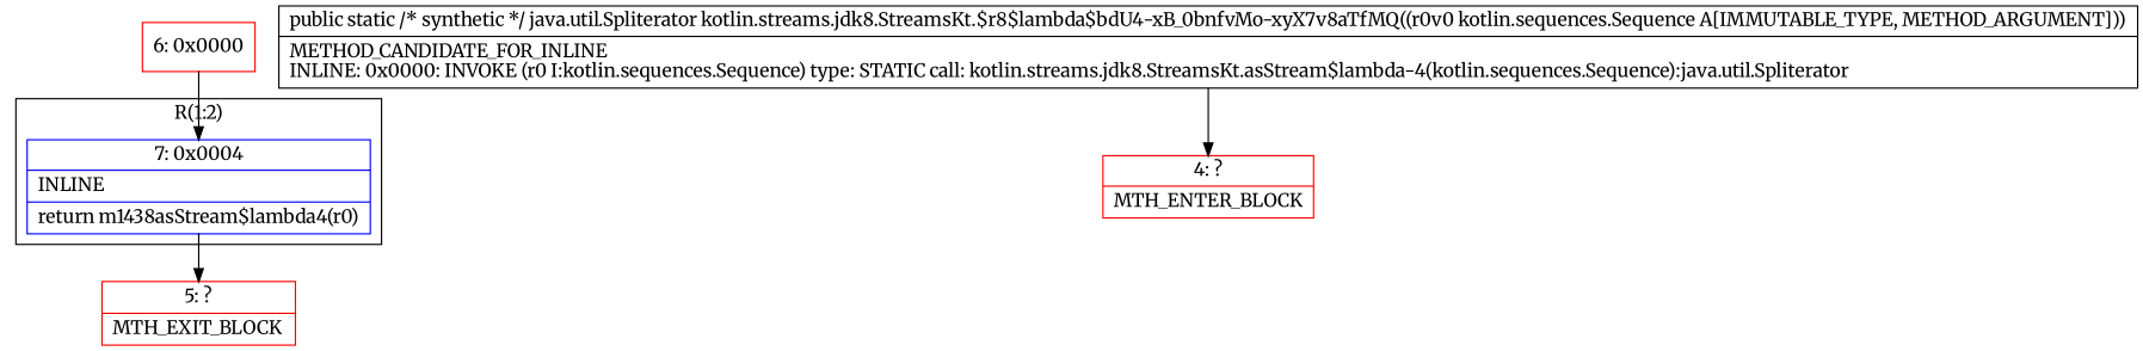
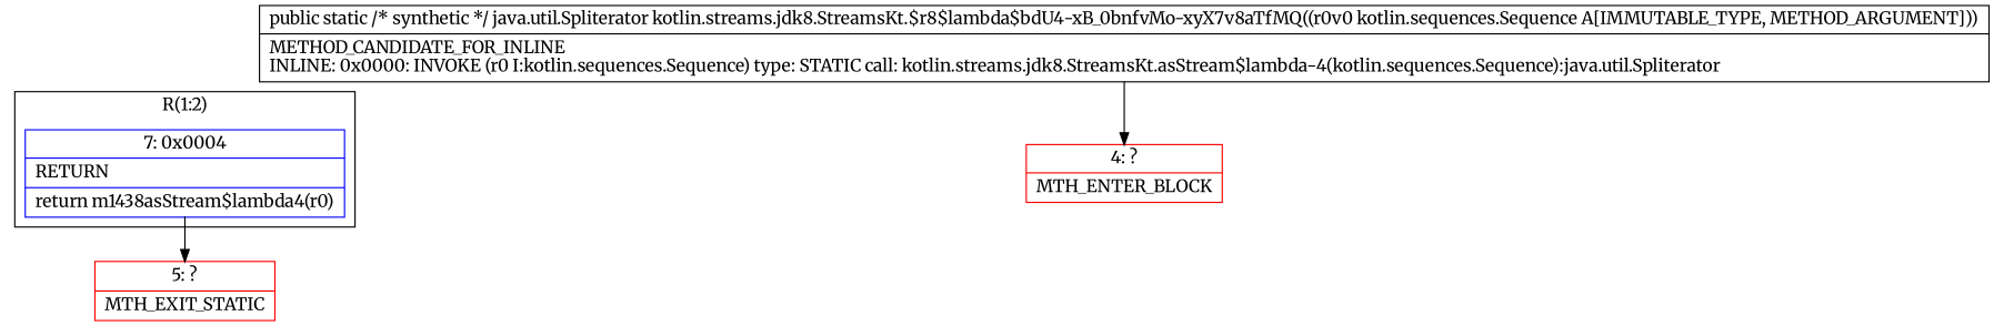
  digraph {
    fontname=Merriweather
    node [color=red fontname=Merriweather shape=record]
    edge [fontname=Merriweather]
-   n1 [color=blue label="{7\:\ 0x0004|INLINE\l|return m1438asStream$lambda4(r0)\l}"]
-   n2 [label="{5\:\ ?|MTH_EXIT_BLOCK\l}"]
+   n1 [color=blue label="{7\:\ 0x0004|RETURN\l|return m1438asStream$lambda4(r0)\l}"]
+   n2 [label="{5\:\ ?|MTH_EXIT_STATIC\l}"]
    n3 [label="{4\:\ ?|MTH_ENTER_BLOCK\l}"]
-   n4 [label="{6\:\ 0x0000}"]
    n5 [label="{public static \/* synthetic *\/ java.util.Spliterator kotlin.streams.jdk8.StreamsKt.$r8$lambda$bdU4\-xB_0bnfvMo\-xyX7v8aTfMQ((r0v0 kotlin.sequences.Sequence A[IMMUTABLE_TYPE, METHOD_ARGUMENT]))  | METHOD_CANDIDATE_FOR_INLINE\lINLINE: 0x0000: INVOKE  (r0 I:kotlin.sequences.Sequence) type: STATIC call: kotlin.streams.jdk8.StreamsKt.asStream$lambda\-4(kotlin.sequences.Sequence):java.util.Spliterator\l}" color=""]
    subgraph cluster_1 {
      label="R(1:2)"
      n1
    }
    n1 -> n2
-   n4 -> n1
    n5 -> n3
  }
